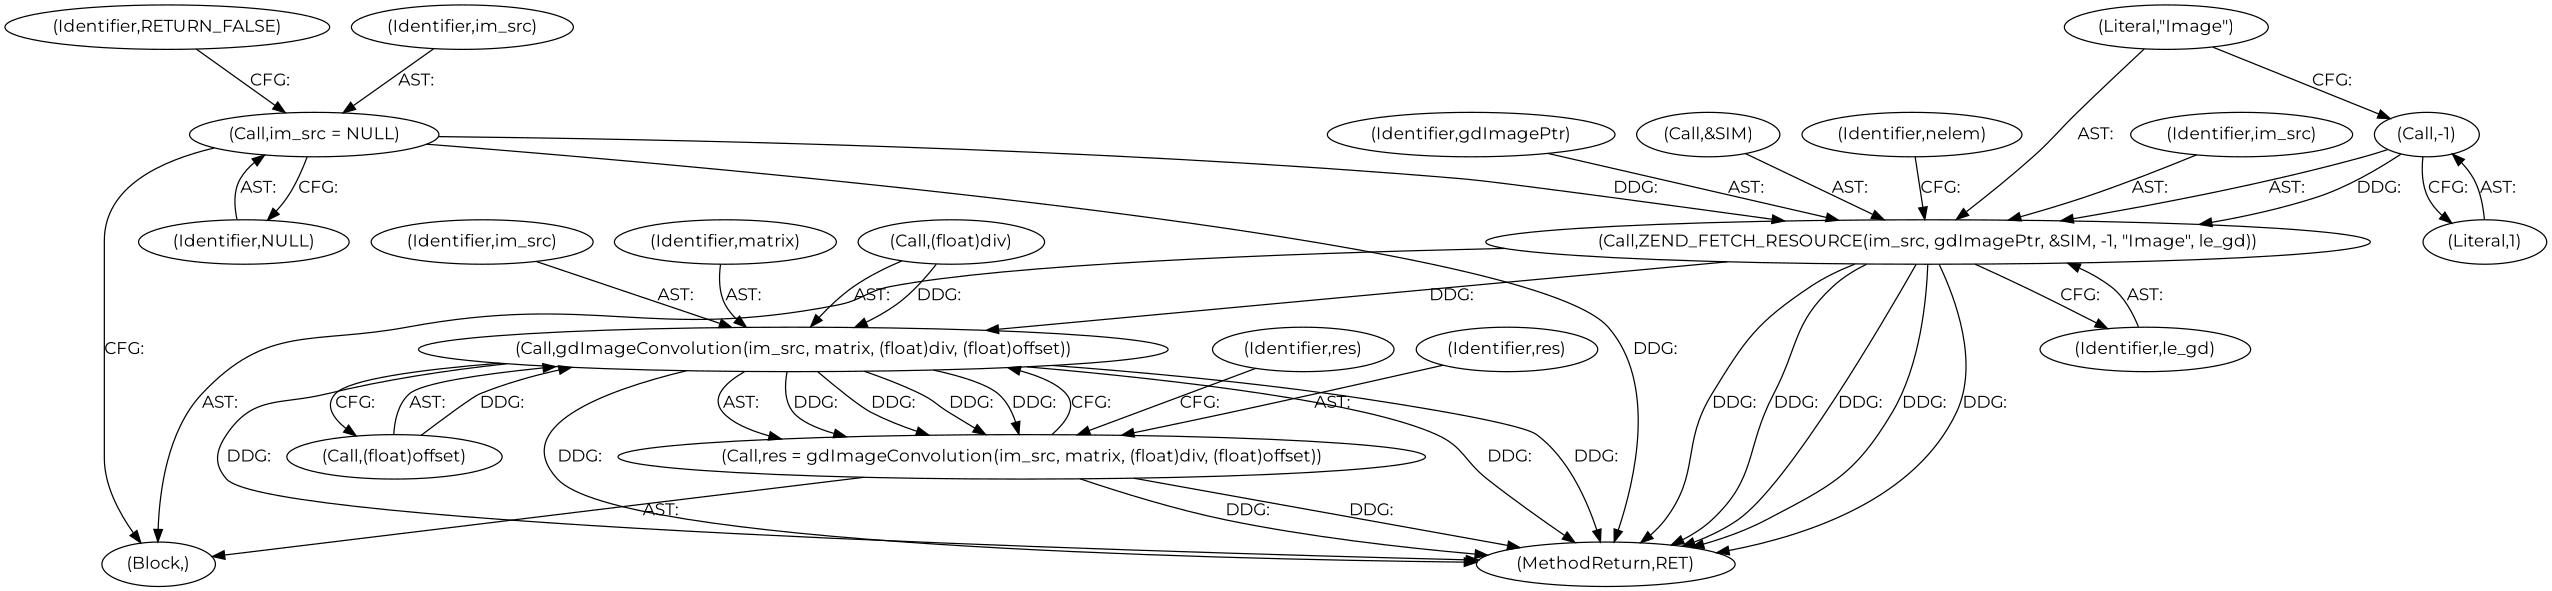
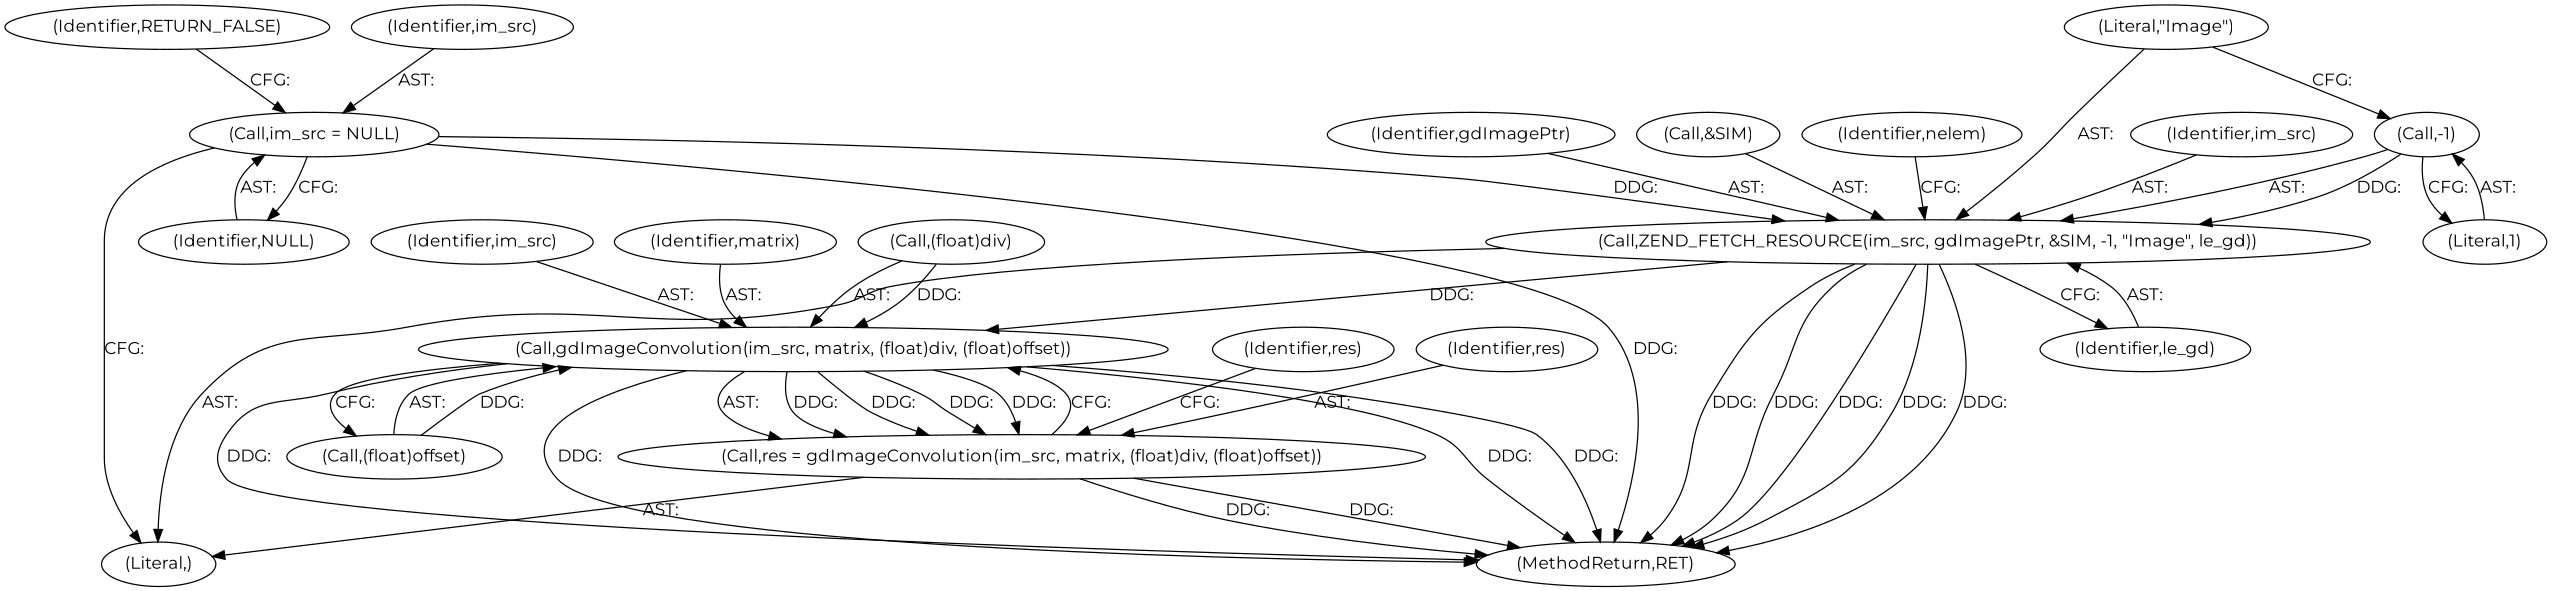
  digraph {
    fontname=Montserrat
    node [fontname=Montserrat]
    edge [fontname=Montserrat]
    n1 [label="(Call,ZEND_FETCH_RESOURCE(im_src, gdImagePtr, &SIM, -1, \"Image\", le_gd))"]
    n2 [label="(Call,gdImageConvolution(im_src, matrix, (float)div, (float)offset))"]
    n3 [label="(Identifier,le_gd)"]
-   n4 [label="(Block,)"]
+   n4 [label="(Literal,)"]
    n5 [label="(MethodReturn,RET)"]
    n6 [label="(Call,res = gdImageConvolution(im_src, matrix, (float)div, (float)offset))"]
    n7 [label="(Call,(float)offset)"]
    n8 [label="(Call,im_src = NULL)"]
    n9 [label="(Identifier,NULL)"]
    n10 [label="(Call,-1)"]
    n11 [label="(Literal,1)"]
    n12 [label="(Literal,\"Image\")"]
    n13 [label="(Identifier,im_src)"]
    n14 [label="(Identifier,matrix)"]
    n15 [label="(Identifier,res)"]
    n16 [label="(Identifier,im_src)"]
    n17 [label="(Identifier,gdImagePtr)"]
    n18 [label="(Call,&SIM)"]
    n19 [label="(Identifier,nelem)"]
    n20 [label="(Identifier,RETURN_FALSE)"]
    n21 [label="(Identifier,im_src)"]
    n22 [label="(Call,(float)div)"]
    n23 [label="(Identifier,res)"]
    n1 -> n2 [label="DDG: "]
    n1 -> n3 [label="CFG: "]
    n1 -> n4 [label="AST: "]
    n1 -> n5 [label="DDG: "]
    n1 -> n5 [label="DDG: "]
    n1 -> n5 [label="DDG: "]
    n1 -> n5 [label="DDG: "]
    n1 -> n5 [label="DDG: "]
    n2 -> n5 [label="DDG: "]
    n2 -> n5 [label="DDG: "]
    n2 -> n5 [label="DDG: "]
    n2 -> n5 [label="DDG: "]
    n2 -> n6 [label="AST: "]
    n2 -> n6 [label="DDG: "]
    n2 -> n6 [label="DDG: "]
    n2 -> n6 [label="DDG: "]
    n2 -> n6 [label="DDG: "]
    n2 -> n7 [label="CFG: "]
    n3 -> n1 [label="AST: "]
    n6 -> n2 [label="CFG: "]
    n6 -> n4 [label="AST: "]
    n6 -> n5 [label="DDG: "]
    n6 -> n5 [label="DDG: "]
    n7 -> n2 [label="AST: "]
    n7 -> n2 [label="DDG: "]
    n8 -> n1 [label="DDG: "]
    n8 -> n4 [label="CFG: "]
    n8 -> n5 [label="DDG: "]
    n8 -> n9 [label="CFG: "]
    n9 -> n8 [label="AST: "]
    n10 -> n1 [label="AST: "]
    n10 -> n1 [label="DDG: "]
    n10 -> n11 [label="CFG: "]
    n11 -> n10 [label="AST: "]
    n12 -> n1 [label="AST: "]
    n12 -> n10 [label="CFG: "]
    n13 -> n2 [label="AST: "]
    n14 -> n2 [label="AST: "]
    n15 -> n6 [label="AST: "]
    n16 -> n1 [label="AST: "]
    n17 -> n1 [label="AST: "]
    n18 -> n1 [label="AST: "]
    n19 -> n1 [label="CFG: "]
    n20 -> n8 [label="CFG: "]
    n21 -> n8 [label="AST: "]
    n22 -> n2 [label="AST: "]
    n22 -> n2 [label="DDG: "]
    n23 -> n6 [label="CFG: "]
  }
